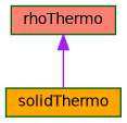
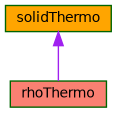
  digraph {
    node [color=darkgreen fontname=Helvetica fontsize=10 shape=box style=filled]
    n1 [fillcolor=orange fontcolor=black height=0.2 label=solidThermo width=0.4]
    n2 [fillcolor=salmon height=0.2 label=rhoThermo width=0.4]
-   n2 -> n1 [color=purple dir=back fontname=Helvetica fontsize=10 labelfontname=Helvetica labelfontsize=10 style=solid]
+   n1 -> n2 [color=purple dir=back fontname=Helvetica fontsize=10 labelfontname=Helvetica labelfontsize=10 style=solid]
  }
